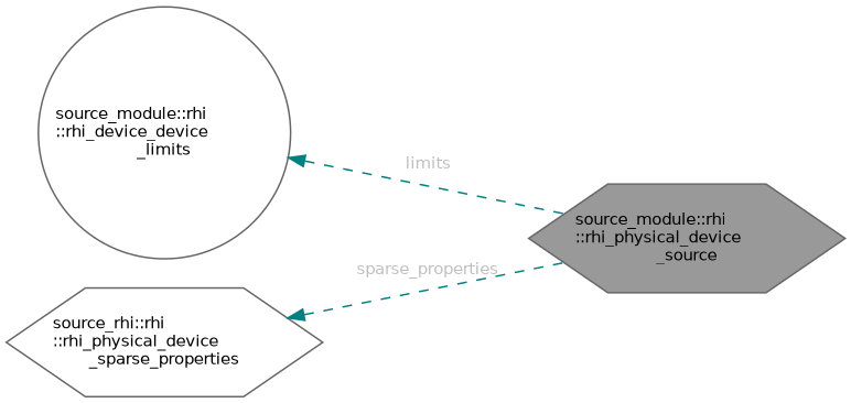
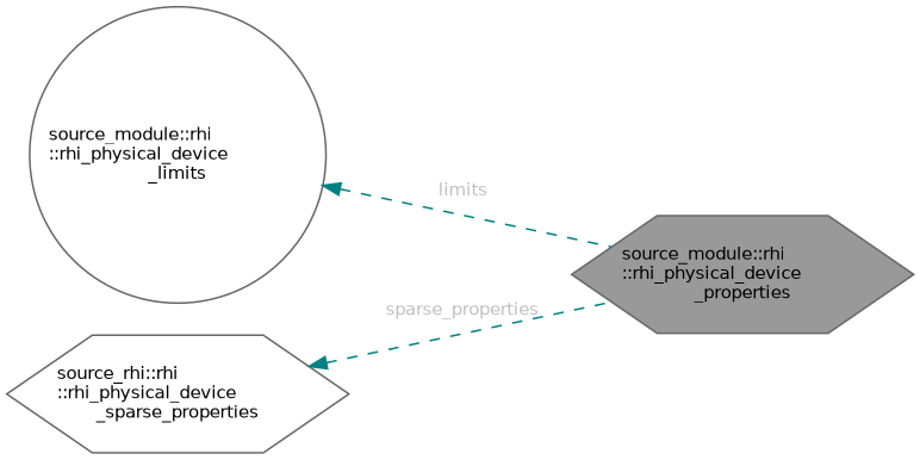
  digraph {
    fontname="DejaVu Sans"
    rankdir=LR
    node [color=gray40 fillcolor=white fontname="DejaVu Sans" fontsize=10 shape=hexagon style=filled]
    edge [color=teal dir=back fontcolor=grey fontname="DejaVu Sans" fontsize=10 labelfontname=Helvetica labelfontsize=10 style=dashed]
-   n1 [fillcolor=grey60 fontcolor=black height=0.2 label="source_module::rhi\l::rhi_physical_device\l_source" width=0.4]
-   n2 [height=0.2 label="source_module::rhi\l::rhi_device_device\l_limits" shape=circle width=0.4]
+   n1 [fillcolor=grey60 fontcolor=black height=0.2 label="source_module::rhi\l::rhi_physical_device\l_properties" width=0.4]
+   n2 [height=0.2 label="source_module::rhi\l::rhi_physical_device\l_limits" shape=circle width=0.4]
    n3 [height=0.2 label="source_rhi::rhi\l::rhi_physical_device\l_sparse_properties" width=0.4]
    n2 -> n1 [label=" limits"]
    n3 -> n1 [label=" sparse_properties"]
  }
